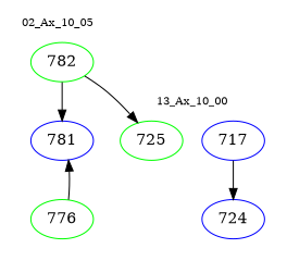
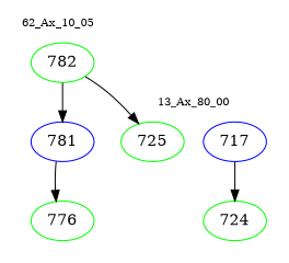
  digraph {
    node [color=green]
    edge [color=black]
    n1 [label=782]
    n2 [color=blue label=781]
    n3 [label=776]
    n4 [color=blue label=717]
-   n5 [color=blue label=724]
+   n5 [label=724]
    n6 [label=725]
    subgraph cluster_1 {
      color=white
      fontsize=10
-     label="02_Ax_10_05"
+     label="62_Ax_10_05"
      n1
      n2
      n3
    }
    subgraph cluster_2 {
      color=white
      fontsize=10
-     label="13_Ax_10_00"
+     label="13_Ax_80_00"
      n4
      n5
      n6
    }
    n1 -> n2
    n1 -> n6
-   n3 -> n2
+   n2 -> n3
    n4 -> n5
  }
